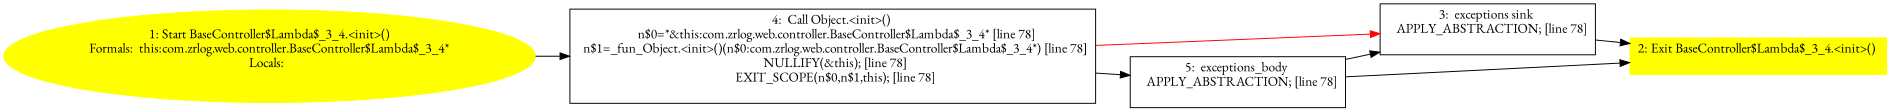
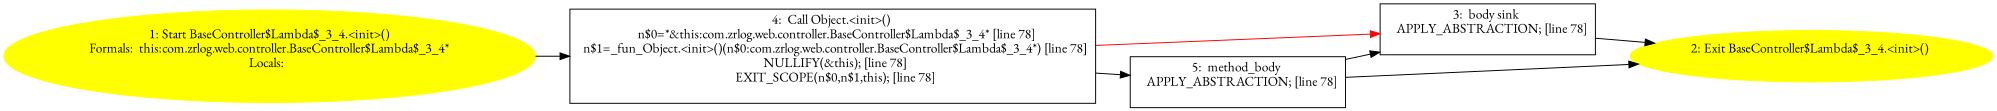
  digraph {
    fontname="EB Garamond"
    rankdir=LR
    node [fontname="EB Garamond" shape=box]
    edge [fontname="EB Garamond"]
    n1 [color=yellow label="1: Start BaseController$Lambda$_3_4.<init>()\nFormals:  this:com.zrlog.web.controller.BaseController$Lambda$_3_4*\nLocals:  \n  " style=filled shape=""]
    n2 [label="4:  Call Object.<init>() \n   n$0=*&this:com.zrlog.web.controller.BaseController$Lambda$_3_4* [line 78]\n  n$1=_fun_Object.<init>()(n$0:com.zrlog.web.controller.BaseController$Lambda$_3_4*) [line 78]\n  NULLIFY(&this); [line 78]\n  EXIT_SCOPE(n$0,n$1,this); [line 78]\n "]
-   n3 [label="3:  exceptions sink \n   APPLY_ABSTRACTION; [line 78]\n "]
-   n4 [label="5:  exceptions_body \n   APPLY_ABSTRACTION; [line 78]\n "]
-   n5 [color=yellow label="2: Exit BaseController$Lambda$_3_4.<init>() \n  " style=filled]
+   n3 [label="3:  body sink \n   APPLY_ABSTRACTION; [line 78]\n "]
+   n4 [label="5:  method_body \n   APPLY_ABSTRACTION; [line 78]\n "]
+   n5 [color=yellow label="2: Exit BaseController$Lambda$_3_4.<init>() \n  " style=filled shape=""]
    n1 -> n2
    n2 -> n3 [color=red]
    n2 -> n4
    n3 -> n5
    n4 -> n3 [color=black]
    n4 -> n5
  }
